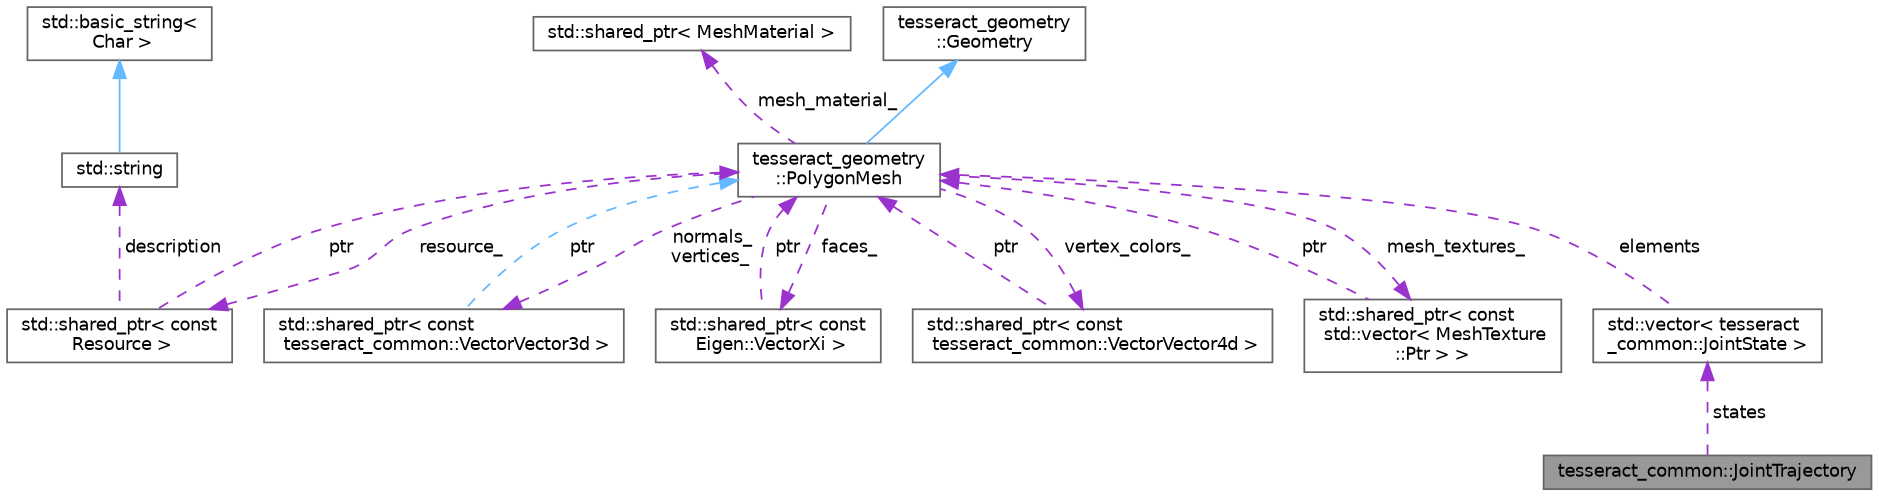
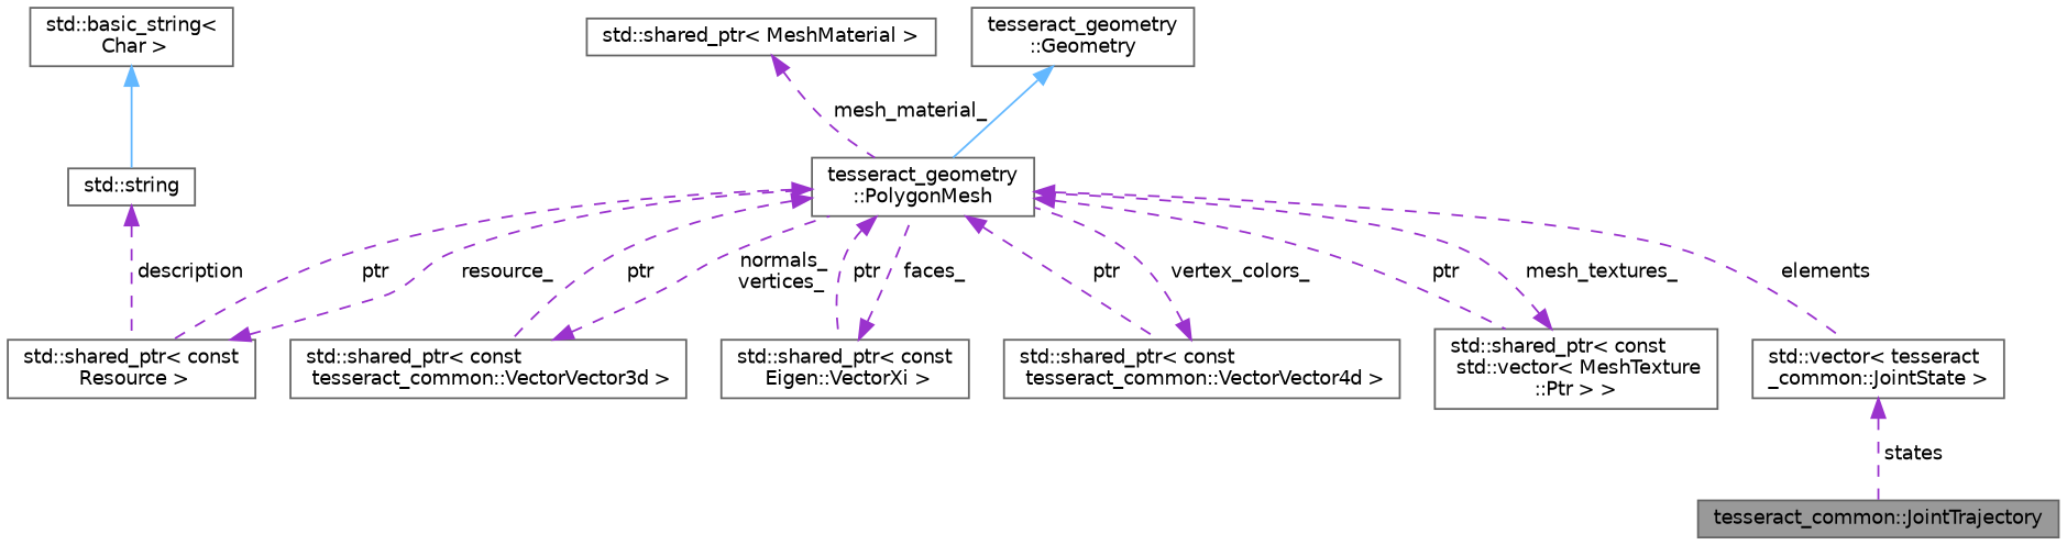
  digraph {
    fontname="DejaVu Sans"
    rankdir=TB
    node [color=gray40 fillcolor=white fontname="DejaVu Sans" fontsize=10 shape=box style=filled]
    edge [color=darkorchid3 dir=back fontname="DejaVu Sans" fontsize=10 labelfontname=Helvetica labelfontsize=10 style=dashed]
    n1 [fillcolor=grey60 fontcolor=black height=0.2 label="tesseract_common::JointTrajectory" width=0.4]
    n2 [height=0.2 label="std::vector\< tesseract\l_common::JointState \>" width=0.4]
    n3 [height=0.2 label="tesseract_geometry\l::PolygonMesh" width=0.4]
    n4 [height=0.2 label="std::shared_ptr\< const\l tesseract_common::VectorVector3d \>" width=0.4]
    n5 [height=0.2 label="std::shared_ptr\< const\l Eigen::VectorXi \>" width=0.4]
    n6 [height=0.2 label="std::shared_ptr\< const\l Resource \>" width=0.4]
    n7 [height=0.2 label="std::shared_ptr\< const\l tesseract_common::VectorVector4d \>" width=0.4]
    n8 [height=0.2 label="std::shared_ptr\< const\l std::vector\< MeshTexture\l::Ptr \> \>" width=0.4]
    n9 [height=0.2 label="std::shared_ptr\< MeshMaterial \>" width=0.4]
    n10 [height=0.2 label="tesseract_geometry\l::Geometry" width=0.4]
    n11 [height=0.2 label="std::string" width=0.4]
    n12 [height=0.2 label="std::basic_string\<\l Char \>" width=0.4]
    n2 -> n1 [label=" states"]
    n3 -> n2 [label=" elements"]
-   n3 -> n4 [color=steelblue1 label=" ptr"]
+   n3 -> n4 [label=" ptr"]
    n3 -> n5 [label=" ptr"]
    n3 -> n6 [label=" ptr"]
    n3 -> n7 [label=" ptr"]
    n3 -> n8 [label=" ptr"]
    n4 -> n3 [label=" normals_\nvertices_"]
    n5 -> n3 [label=" faces_"]
    n6 -> n3 [label=" resource_"]
    n7 -> n3 [label=" vertex_colors_"]
    n8 -> n3 [label=" mesh_textures_"]
    n9 -> n3 [label=" mesh_material_"]
    n10 -> n3 [color=steelblue1 style=solid]
    n11 -> n6 [label=" description"]
    n12 -> n11 [color=steelblue1 style=solid]
  }
